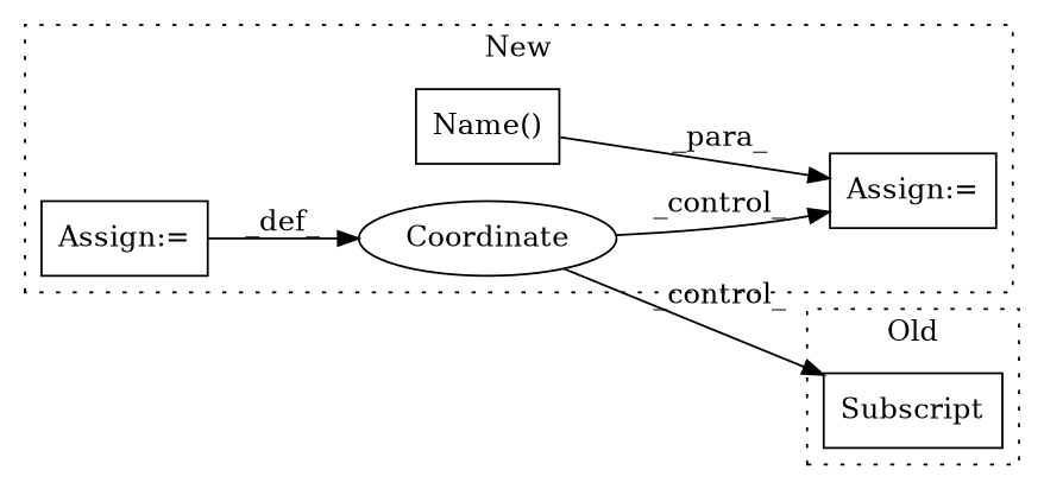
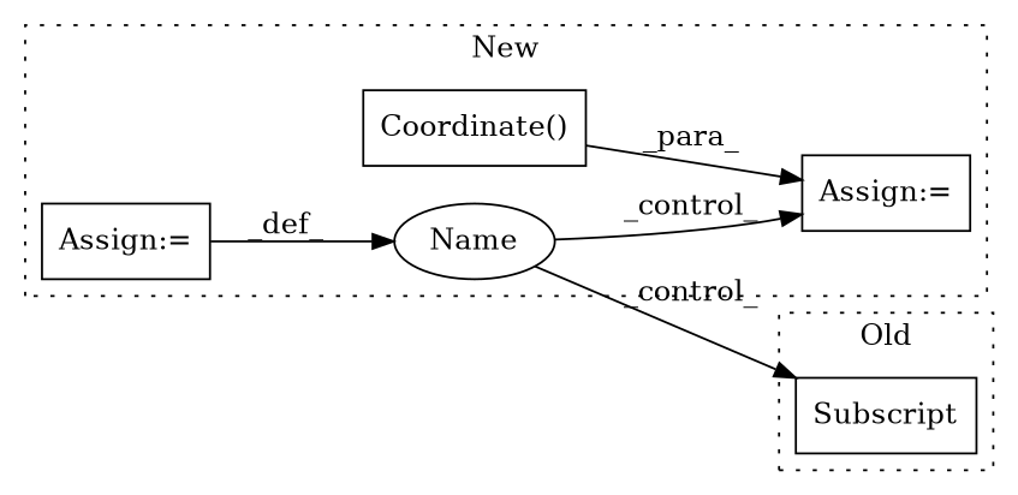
  digraph {
    rankdir=LR
    node [a=68 l=3 shape=box]
-   n1 [a=75 l="45,14" label="Name()" s="10103,10178"]
-   n2 [a=87 l=13 label=Coordinate s=9833 shape=ellipse]
+   n1 [a=75 l="45,14" label="Coordinate()" s="10103,10178"]
+   n2 [a=87 l=13 label=Name s=9833 shape=ellipse]
    n3 [label="Assign:=" s=10100]
    n4 [label="Assign:=" s=9790]
    n5 [a=63 l="83,0" label=Subscript s="10011,0"]
    subgraph cluster_1 {
      label=New
      style=dotted
      n1
      n2
      n3
      n4
    }
    subgraph cluster_2 {
      label=Old
      style=dotted
      n5
    }
    n1 -> n3 [label=_para_]
    n2 -> n3 [label=_control_]
    n2 -> n5 [label=_control_]
    n4 -> n2 [label=_def_]
  }
